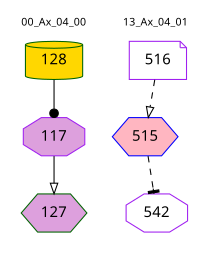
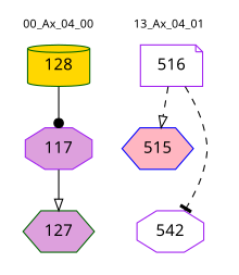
  digraph {
    fontname="Noto Sans"
    node [color=purple fillcolor=plum fontname="Noto Sans" shape=octagon style=filled]
    edge [arrowhead=onormal color=black fontname="Noto Sans" style=solid]
    n1 [color=darkgreen fillcolor=gold label=128 shape=cylinder]
    n2 [label=117]
    n3 [color=darkgreen label=127 shape=hexagon]
    n4 [fillcolor=white label=516 shape=note]
    n5 [color=blue fillcolor=lightpink label=515 shape=hexagon]
    n6 [fillcolor=white label=542]
    subgraph cluster_1 {
      color=white
      fontsize=10
      label="00_Ax_04_00"
      n1
      n2
      n3
    }
    subgraph cluster_2 {
      color=white
      fontsize=10
      label="13_Ax_04_01"
      n4
      n5
      n6
    }
    n1 -> n2 [arrowhead=dot]
    n2 -> n3
    n4 -> n5 [style=dashed]
-   n5 -> n6 [arrowhead=tee style=dashed]
+   n4 -> n6 [arrowhead=tee style=dashed]
  }
